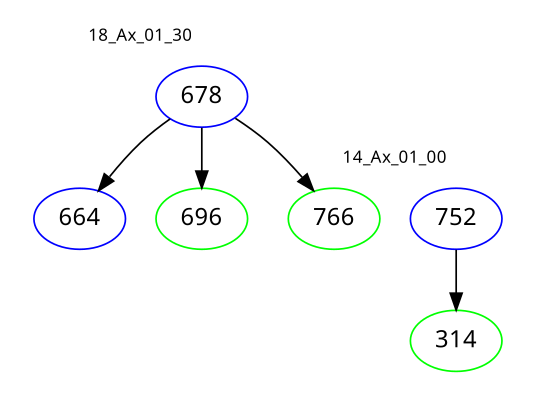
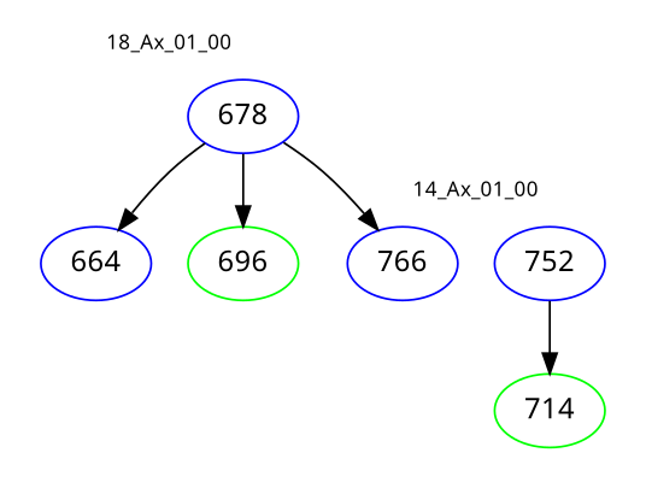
  digraph {
    fontname="Noto Sans"
    node [color=blue fontname="Noto Sans"]
    edge [color=black fontname="Noto Sans"]
    n1 [label=678]
    n2 [label=664]
    n3 [color=green label=696]
    n4 [label=752]
-   n5 [color=green label=314]
-   n6 [color=green label=766]
+   n5 [color=green label=714]
+   n6 [label=766]
    subgraph cluster_1 {
      color=white
      fontsize=10
-     label="18_Ax_01_30"
+     label="18_Ax_01_00"
      n1
      n2
      n3
    }
    subgraph cluster_2 {
      color=white
      fontsize=10
      label="14_Ax_01_00"
      n4
      n5
      n6
    }
    n1 -> n2
    n1 -> n3
    n1 -> n6
    n4 -> n5
  }
